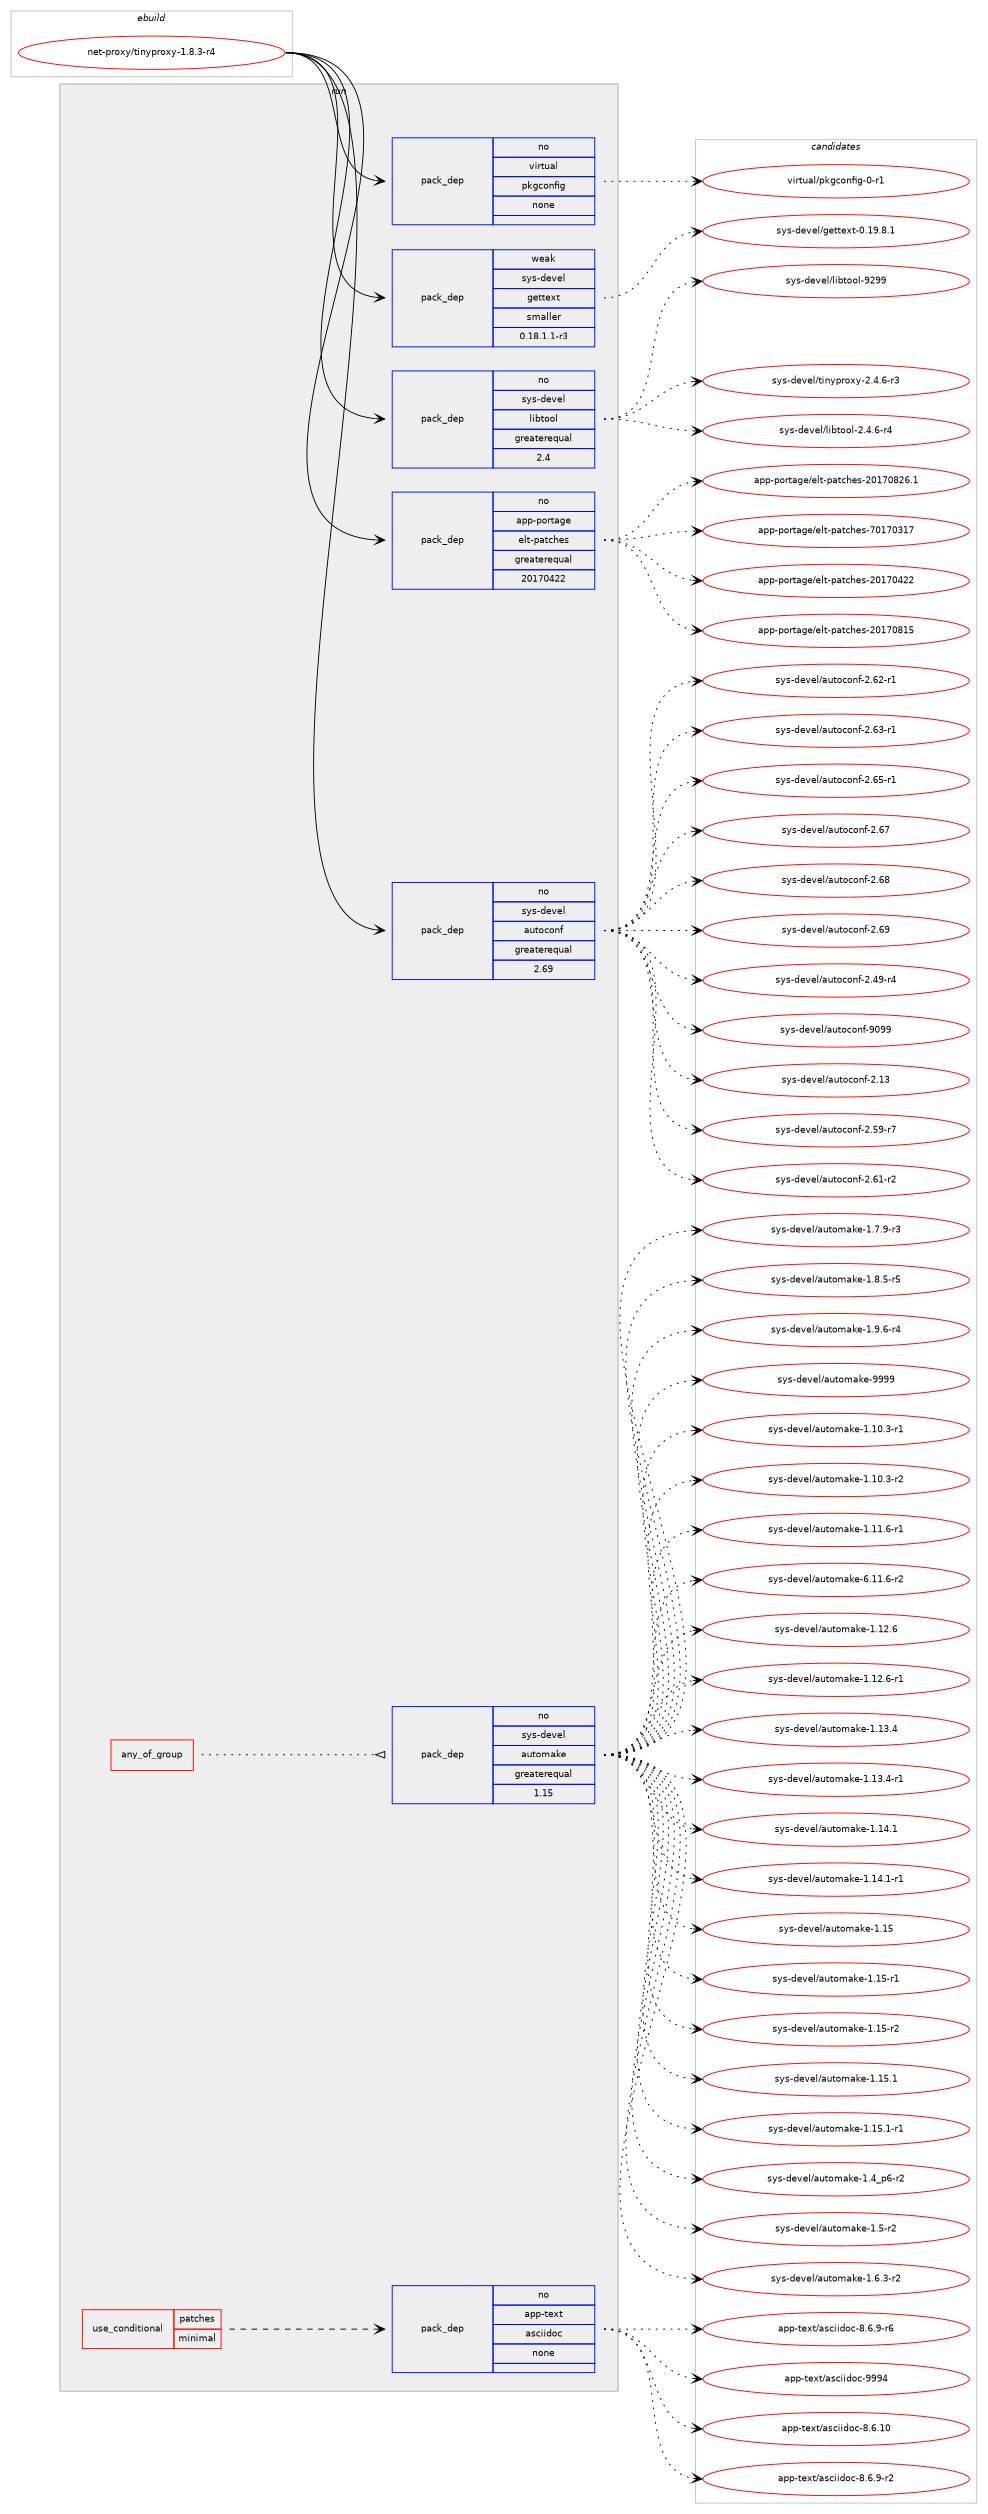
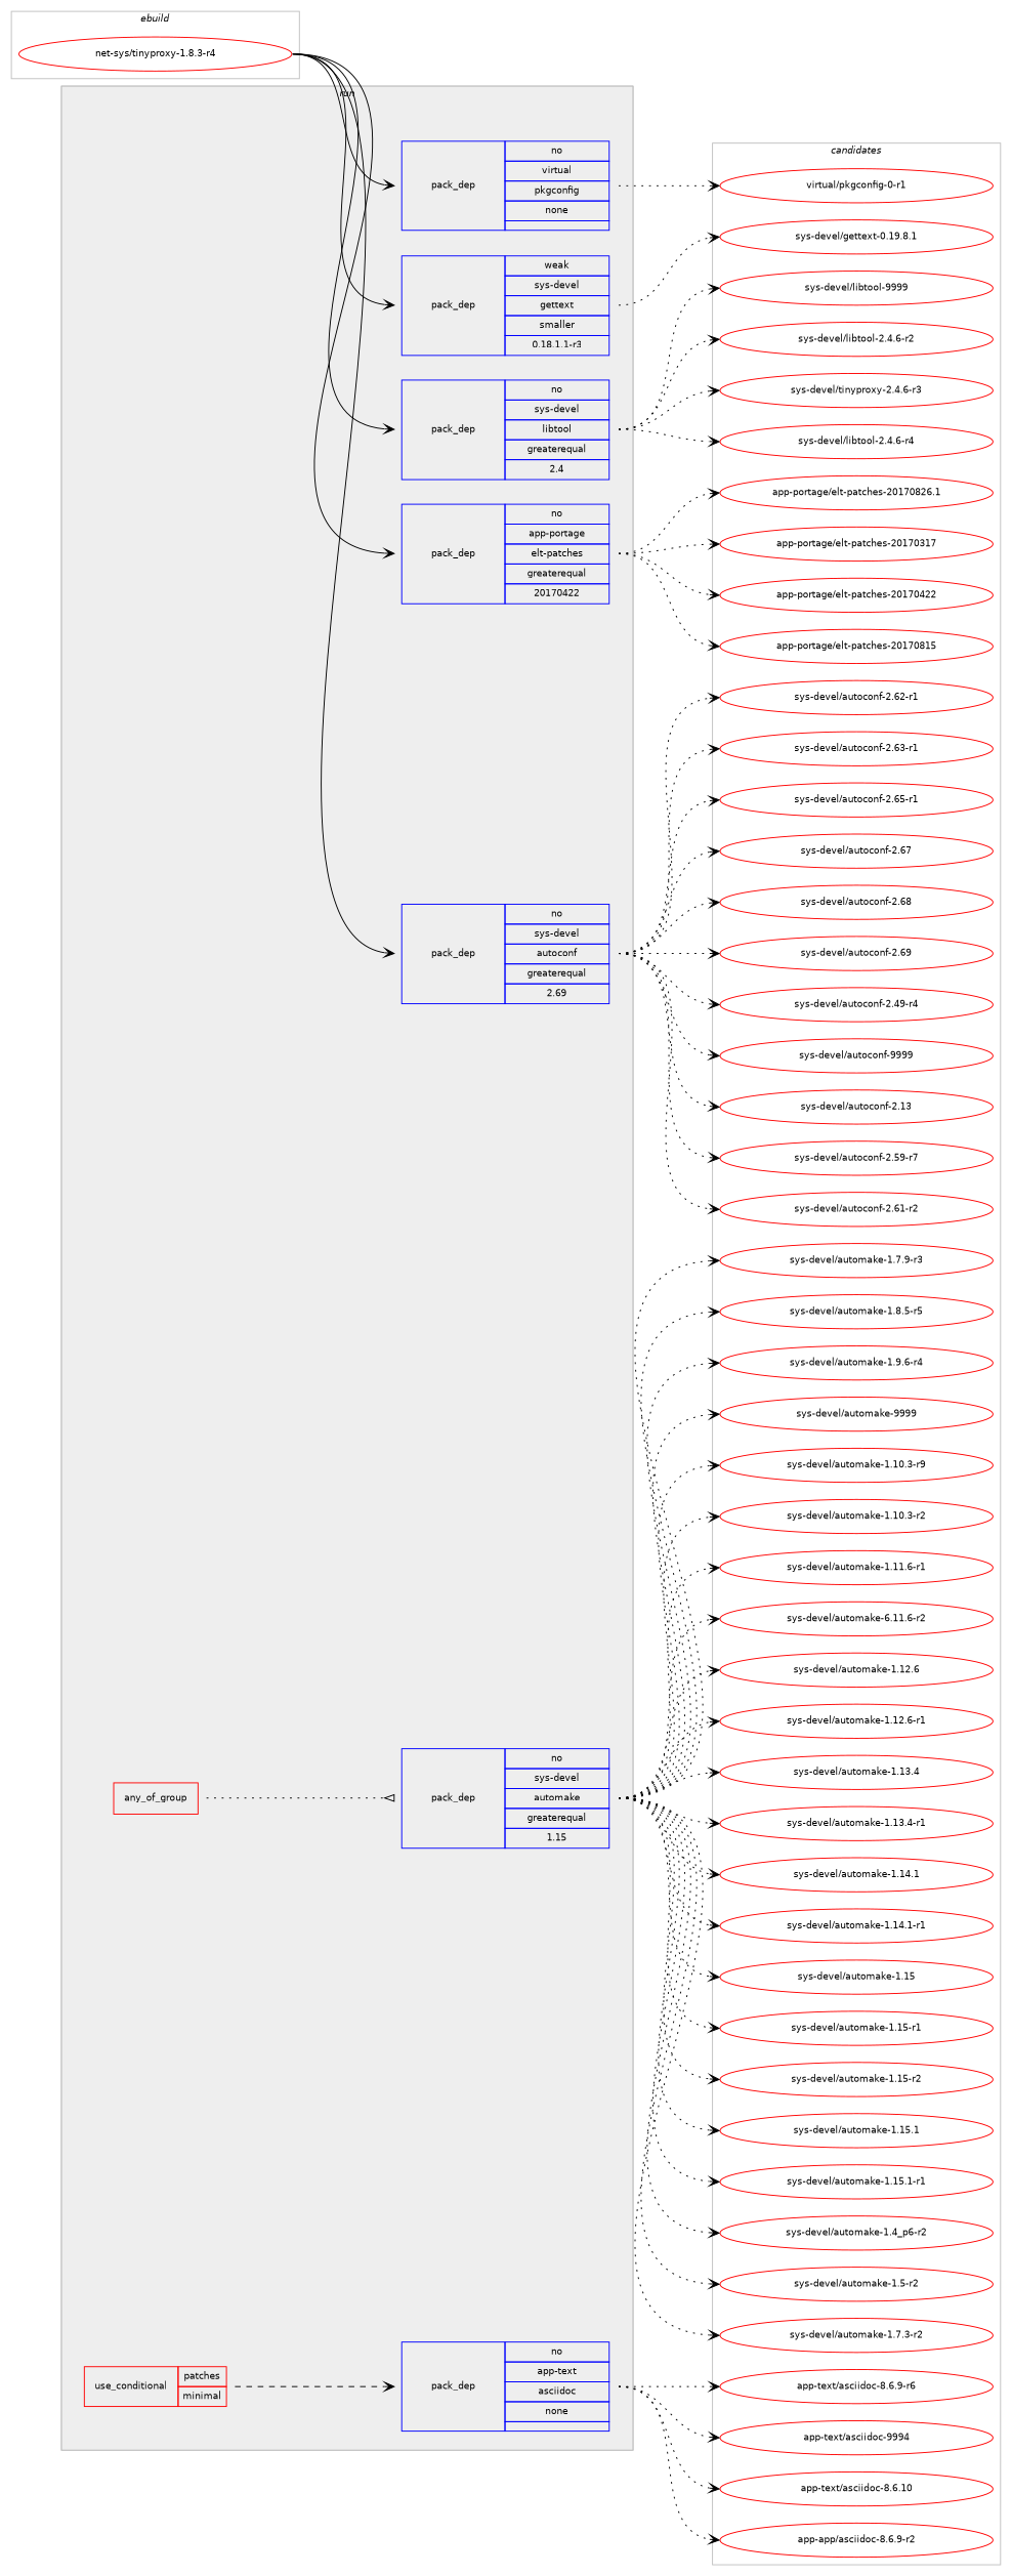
  digraph {
    compound=true
    concentrate=true
    fontname=Helvetica
    fontsize=10
    newrank=true
    rankdir=LR
    ranksep=1.5
    node [color=red fontname=Helvetica fontsize=10]
    edge [arrowhead=vee headport=w style=dotted tailport=e weight=100]
-   n1 [label="net-proxy/tinyproxy-1.8.3-r4" width=4]
+   n1 [label="net-sys/tinyproxy-1.8.3-r4" width=4]
    n2 [color=blue label=<<TABLE BORDER="0" CELLBORDER="1" CELLSPACING="0" CELLPADDING="4" WIDTH="220"><TR><TD ROWSPAN="6" CELLPADDING="30">pack_dep</TD></TR><TR><TD WIDTH="110">no</TD></TR><TR><TD>sys-devel</TD></TR><TR><TD>automake</TD></TR><TR><TD>greaterequal</TD></TR><TR><TD>1.15</TD></TR></TABLE>> shape=none]
    n3 [label=<<TABLE BORDER="0" CELLBORDER="1" CELLSPACING="0" CELLPADDING="4"><TR><TD CELLPADDING="10">any_of_group</TD></TR></TABLE>> shape=none]
    n4 [color=blue label=<<TABLE BORDER="0" CELLBORDER="1" CELLSPACING="0" CELLPADDING="4" WIDTH="220"><TR><TD ROWSPAN="6" CELLPADDING="30">pack_dep</TD></TR><TR><TD WIDTH="110">no</TD></TR><TR><TD>sys-devel</TD></TR><TR><TD>libtool</TD></TR><TR><TD>greaterequal</TD></TR><TR><TD>2.4</TD></TR></TABLE>> shape=none]
    n5 [color=blue label=<<TABLE BORDER="0" CELLBORDER="1" CELLSPACING="0" CELLPADDING="4" WIDTH="220"><TR><TD ROWSPAN="6" CELLPADDING="30">pack_dep</TD></TR><TR><TD WIDTH="110">no</TD></TR><TR><TD>app-text</TD></TR><TR><TD>asciidoc</TD></TR><TR><TD>none</TD></TR><TR><TD></TD></TR></TABLE>> shape=none]
    n6 [label=<<TABLE BORDER="0" CELLBORDER="1" CELLSPACING="0" CELLPADDING="4"><TR><TD ROWSPAN="3" CELLPADDING="10">use_conditional</TD></TR><TR><TD>patches</TD></TR><TR><TD>minimal</TD></TR></TABLE>> shape=none]
    n7 [color=blue label=<<TABLE BORDER="0" CELLBORDER="1" CELLSPACING="0" CELLPADDING="4" WIDTH="220"><TR><TD ROWSPAN="6" CELLPADDING="30">pack_dep</TD></TR><TR><TD WIDTH="110">no</TD></TR><TR><TD>app-portage</TD></TR><TR><TD>elt-patches</TD></TR><TR><TD>greaterequal</TD></TR><TR><TD>20170422</TD></TR></TABLE>> shape=none]
    n8 [color=blue label=<<TABLE BORDER="0" CELLBORDER="1" CELLSPACING="0" CELLPADDING="4" WIDTH="220"><TR><TD ROWSPAN="6" CELLPADDING="30">pack_dep</TD></TR><TR><TD WIDTH="110">no</TD></TR><TR><TD>sys-devel</TD></TR><TR><TD>autoconf</TD></TR><TR><TD>greaterequal</TD></TR><TR><TD>2.69</TD></TR></TABLE>> shape=none]
    n9 [color=blue label=<<TABLE BORDER="0" CELLBORDER="1" CELLSPACING="0" CELLPADDING="4" WIDTH="220"><TR><TD ROWSPAN="6" CELLPADDING="30">pack_dep</TD></TR><TR><TD WIDTH="110">no</TD></TR><TR><TD>virtual</TD></TR><TR><TD>pkgconfig</TD></TR><TR><TD>none</TD></TR><TR><TD></TD></TR></TABLE>> shape=none]
    n10 [color=blue label=<<TABLE BORDER="0" CELLBORDER="1" CELLSPACING="0" CELLPADDING="4" WIDTH="220"><TR><TD ROWSPAN="6" CELLPADDING="30">pack_dep</TD></TR><TR><TD WIDTH="110">weak</TD></TR><TR><TD>sys-devel</TD></TR><TR><TD>gettext</TD></TR><TR><TD>smaller</TD></TR><TR><TD>0.18.1.1-r3</TD></TR></TABLE>> shape=none]
-   n11 [label="sys-devel/automake-1.10.3-r1" width=4]
+   n11 [label="sys-devel/automake-1.10.3-r9" width=4]
    n12 [label="sys-devel/automake-1.10.3-r2" width=4]
    n13 [label="sys-devel/automake-1.11.6-r1" width=4]
    n14 [label="sys-devel/automake-6.11.6-r2" width=4]
    n15 [label="sys-devel/automake-1.12.6" width=4]
    n16 [label="sys-devel/automake-1.12.6-r1" width=4]
    n17 [label="sys-devel/automake-1.13.4" width=4]
    n18 [label="sys-devel/automake-1.13.4-r1" width=4]
    n19 [label="sys-devel/automake-1.14.1" width=4]
    n20 [label="sys-devel/automake-1.14.1-r1" width=4]
    n21 [label="sys-devel/automake-1.15" width=4]
    n22 [label="sys-devel/automake-1.15-r1" width=4]
    n23 [label="sys-devel/automake-1.15-r2" width=4]
    n24 [label="sys-devel/automake-1.15.1" width=4]
    n25 [label="sys-devel/automake-1.15.1-r1" width=4]
    n26 [label="sys-devel/automake-1.4_p6-r2" width=4]
    n27 [label="sys-devel/automake-1.5-r2" width=4]
-   n28 [label="sys-devel/automake-1.6.3-r2" width=4]
+   n28 [label="sys-devel/automake-1.7.3-r2" width=4]
    n29 [label="sys-devel/automake-1.7.9-r3" width=4]
    n30 [label="sys-devel/automake-1.8.5-r5" width=4]
    n31 [label="sys-devel/automake-1.9.6-r4" width=4]
    n32 [label="sys-devel/automake-9999" width=4]
    n33 [label="app-text/asciidoc-8.6.10" width=4]
-   n34 [label="app-text/asciidoc-8.6.9-r2" width=4]
+   n34 [label="app-app/asciidoc-8.6.9-r2" width=4]
    n35 [label="app-text/asciidoc-8.6.9-r6" width=4]
    n36 [label="app-text/asciidoc-9994" width=4]
-   n37 [label="app-portage/elt-patches-70170317" width=4]
+   n37 [label="app-portage/elt-patches-20170317" width=4]
    n38 [label="app-portage/elt-patches-20170422" width=4]
    n39 [label="app-portage/elt-patches-20170815" width=4]
    n40 [label="app-portage/elt-patches-20170826.1" width=4]
    n41 [label="sys-devel/autoconf-2.13" width=4]
    n42 [label="sys-devel/autoconf-2.59-r7" width=4]
    n43 [label="sys-devel/autoconf-2.61-r2" width=4]
    n44 [label="sys-devel/autoconf-2.62-r1" width=4]
    n45 [label="sys-devel/autoconf-2.63-r1" width=4]
    n46 [label="sys-devel/autoconf-2.65-r1" width=4]
    n47 [label="sys-devel/autoconf-2.67" width=4]
    n48 [label="sys-devel/autoconf-2.68" width=4]
    n49 [label="sys-devel/autoconf-2.69" width=4]
    n50 [label="sys-devel/autoconf-2.49-r4" width=4]
-   n51 [label="sys-devel/autoconf-9099" width=4]
+   n51 [label="sys-devel/autoconf-9999" width=4]
+   n52 [label="sys-devel/libtool-2.4.6-r2" width=4]
    n53 [label="sys-devel/tinyproxy-2.4.6-r3" width=4]
    n54 [label="sys-devel/libtool-2.4.6-r4" width=4]
-   n55 [label="sys-devel/libtool-9299" width=4]
+   n55 [label="sys-devel/libtool-9999" width=4]
    n56 [label="virtual/pkgconfig-0-r1" width=4]
    n57 [label="sys-devel/gettext-0.19.8.1" width=4]
    subgraph cluster_1 {
      color=gray
      label=<<i>ebuild</i>>
      rank=same
      n1
    }
    subgraph cluster_2 {
      color=gray
      label=<<i>dependencies</i>>
      subgraph cluster_3 {
        color=gray
        fillcolor="#eeeeee"
        label=<<i>compile</i>>
        style=filled
        subgraph sub_4 {
          color=gray
          fillcolor="#eeeeee"
          label=<<i>compile</i>>
          style=filled
          n3
          subgraph sub_5 {
            color=gray
            fillcolor="#eeeeee"
            label=<<i>compile</i>>
            style=filled
            n2
          }
        }
        subgraph sub_6 {
          color=gray
          fillcolor="#eeeeee"
          label=<<i>compile</i>>
          style=filled
          n4
        }
        subgraph sub_7 {
          color=gray
          fillcolor="#eeeeee"
          label=<<i>compile</i>>
          style=filled
          n6
          subgraph sub_8 {
            color=gray
            fillcolor="#eeeeee"
            label=<<i>compile</i>>
            style=filled
            n5
          }
        }
        subgraph sub_9 {
          color=gray
          fillcolor="#eeeeee"
          label=<<i>compile</i>>
          style=filled
          n7
        }
        subgraph sub_10 {
          color=gray
          fillcolor="#eeeeee"
          label=<<i>compile</i>>
          style=filled
          n8
        }
        subgraph sub_11 {
          color=gray
          fillcolor="#eeeeee"
          label=<<i>compile</i>>
          style=filled
          n9
        }
        subgraph sub_12 {
          color=gray
          fillcolor="#eeeeee"
          label=<<i>compile</i>>
          style=filled
          n10
        }
      }
      subgraph cluster_13 {
        color=gray
        fillcolor="#eeeeee"
        label=<<i>compile and run</i>>
        style=filled
      }
      subgraph cluster_14 {
        color=gray
        fillcolor="#eeeeee"
        label=<<i>run</i>>
        style=filled
      }
    }
    subgraph cluster_15 {
      color=gray
      label=<<i>candidates</i>>
      rank=same
      subgraph sub_16 {
        color=black
        label=<<i>candidates</i>>
        nodesep=1
        rank=same
        n11
        n12
        n13
        n14
        n15
        n16
        n17
        n18
        n19
        n20
        n21
        n22
        n23
        n24
        n25
        n26
        n27
        n28
        n29
        n30
        n31
        n32
      }
      subgraph sub_17 {
        color=black
        label=<<i>candidates</i>>
        nodesep=1
        rank=same
        n33
        n34
        n35
        n36
      }
      subgraph sub_18 {
        color=black
        label=<<i>candidates</i>>
        nodesep=1
        rank=same
        n37
        n38
        n39
        n40
      }
      subgraph sub_19 {
        color=black
        label=<<i>candidates</i>>
        nodesep=1
        rank=same
        n41
        n42
        n43
        n44
        n45
        n46
        n47
        n48
        n49
        n50
        n51
      }
      subgraph sub_20 {
        color=black
        label=<<i>candidates</i>>
        nodesep=1
        rank=same
+       n52
        n53
        n54
        n55
      }
      subgraph sub_21 {
        color=black
        label=<<i>candidates</i>>
        nodesep=1
        rank=same
        n56
      }
      subgraph sub_22 {
        color=black
        label=<<i>candidates</i>>
        nodesep=1
        rank=same
        n57
      }
    }
    n1 -> n4 [style=solid weight=20]
    n1 -> n7 [style=solid weight=20]
    n1 -> n8 [style=solid weight=20]
    n1 -> n9 [style=solid weight=20]
    n1 -> n10 [style=solid weight=20]
    n2 -> n11
    n2 -> n12
    n2 -> n13
    n2 -> n14
    n2 -> n15
    n2 -> n16
    n2 -> n17
    n2 -> n18
    n2 -> n19
    n2 -> n20
    n2 -> n21
    n2 -> n22
    n2 -> n23
    n2 -> n24
    n2 -> n25
    n2 -> n26
    n2 -> n27
    n2 -> n28
    n2 -> n29
    n2 -> n30
    n2 -> n31
    n2 -> n32
    n3 -> n2 [arrowhead=oinv weight=20]
+   n4 -> n52
    n4 -> n53
    n4 -> n54
    n4 -> n55
    n5 -> n33
    n5 -> n34
    n5 -> n35
    n5 -> n36
    n6 -> n5 [style=dashed weight=20]
    n7 -> n37
    n7 -> n38
    n7 -> n39
    n7 -> n40
    n8 -> n41
    n8 -> n42
    n8 -> n43
    n8 -> n44
    n8 -> n45
    n8 -> n46
    n8 -> n47
    n8 -> n48
    n8 -> n49
    n8 -> n50
    n8 -> n51
    n9 -> n56
    n10 -> n57
  }
